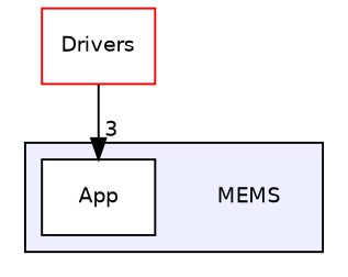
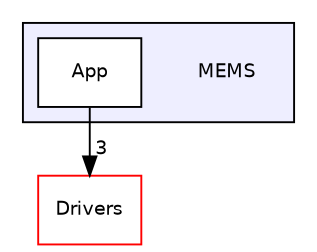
  digraph {
    compound=true
    node [fontname=Helvetica fontsize=10 shape=box fillcolor=white style=filled]
    n1 [label=MEMS shape=plaintext fillcolor="" style=""]
    n2 [label=App]
    n3 [color=red label=Drivers]
    subgraph cluster_1 {
      bgcolor="#eeeeff"
      pencolor=black
      n1
      n2
    }
-   n3 -> n2 [headlabel=3 labeldistance=1.5 labelfontname=Helvetica labelfontsize=10]
+   n2 -> n3 [headlabel=3 labeldistance=1.5 labelfontname=Helvetica labelfontsize=10]
  }
